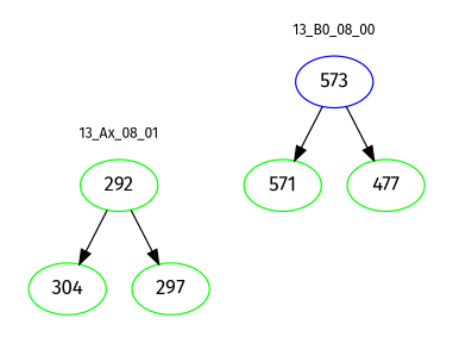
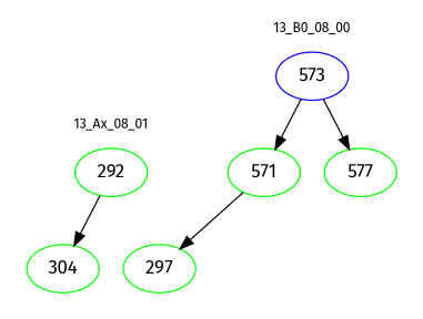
  digraph {
    fontname="Fira Sans"
    node [color=green fontname="Fira Sans"]
    edge [color=black fontname="Fira Sans"]
    n1 [label=292]
    n2 [label=304]
    n3 [label=297]
    n4 [color=blue label=573]
    n5 [label=571]
-   n6 [label=477]
+   n6 [label=577]
    subgraph cluster_1 {
      color=white
      fontsize=10
      label="13_Ax_08_01"
      n1
      n2
      n3
    }
    subgraph cluster_2 {
      color=white
      fontsize=10
      label="13_B0_08_00"
      n4
      n5
      n6
    }
    n1 -> n2
-   n1 -> n3
+   n5 -> n3
    n4 -> n5
    n4 -> n6
  }
